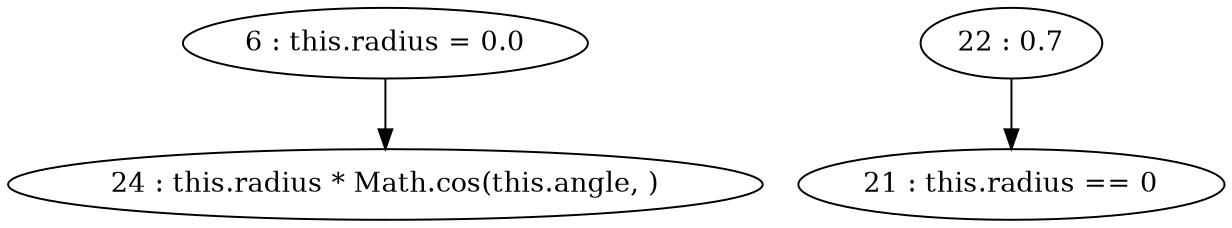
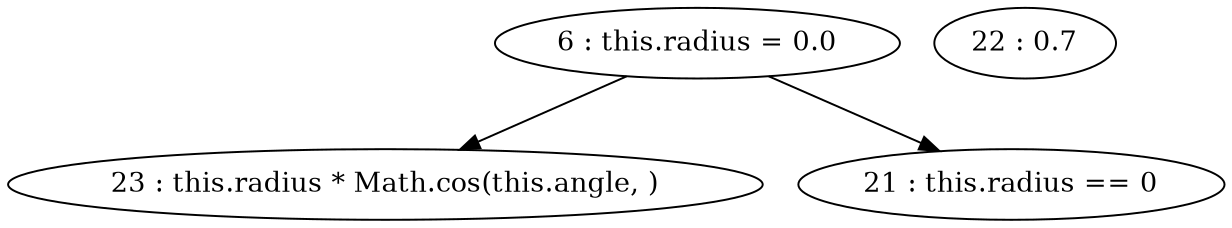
  digraph {
    "6 : this.radius = 0.0"
-   "24 : this.radius * Math.cos(this.angle, )"
+   "24 : this.radius * Math.cos(this.angle, )" [label="23 : this.radius * Math.cos(this.angle, )"]
    "21 : this.radius == 0"
    n4 [label="22 : 0.7"]
    "6 : this.radius = 0.0" -> "24 : this.radius * Math.cos(this.angle, )"
-   n4 -> "21 : this.radius == 0"
+   "6 : this.radius = 0.0" -> "21 : this.radius == 0"
  }
